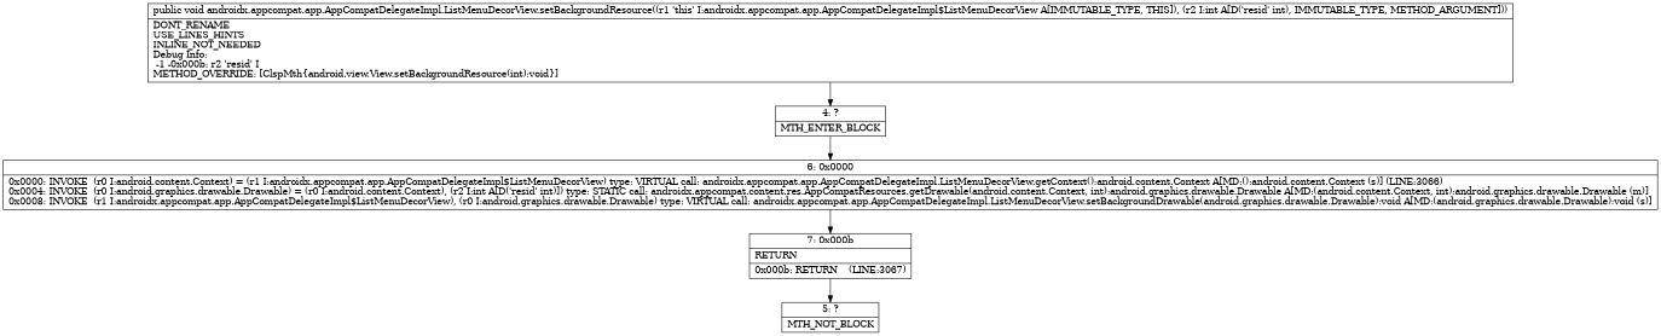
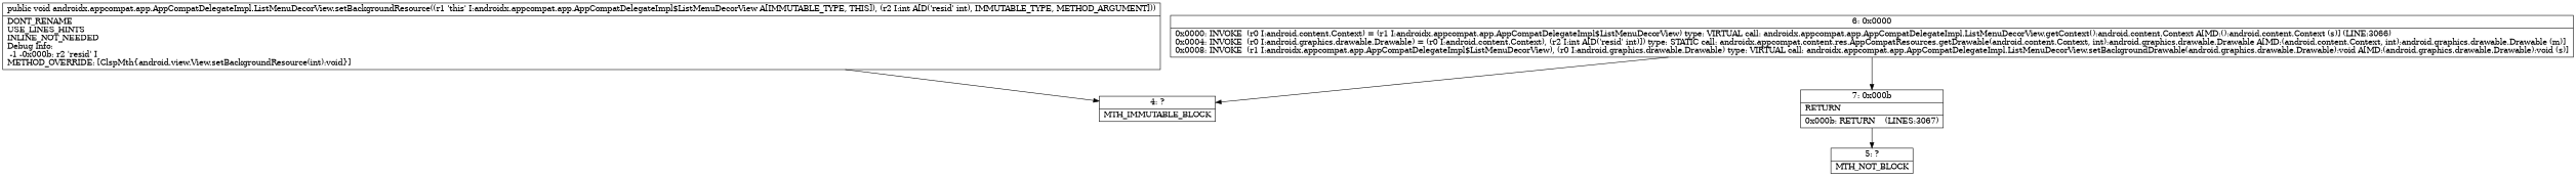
  digraph {
    node [shape=record]
-   n1 [label="{4\:\ ?|MTH_ENTER_BLOCK\l}"]
+   n1 [label="{4\:\ ?|MTH_IMMUTABLE_BLOCK\l}"]
    n2 [label="{6\:\ 0x0000|0x0000: INVOKE  (r0 I:android.content.Context) = (r1 I:androidx.appcompat.app.AppCompatDelegateImpl$ListMenuDecorView) type: VIRTUAL call: androidx.appcompat.app.AppCompatDelegateImpl.ListMenuDecorView.getContext():android.content.Context A[MD:():android.content.Context (s)] (LINE:3066)\l0x0004: INVOKE  (r0 I:android.graphics.drawable.Drawable) = (r0 I:android.content.Context), (r2 I:int A[D('resid' int)]) type: STATIC call: androidx.appcompat.content.res.AppCompatResources.getDrawable(android.content.Context, int):android.graphics.drawable.Drawable A[MD:(android.content.Context, int):android.graphics.drawable.Drawable (m)]\l0x0008: INVOKE  (r1 I:androidx.appcompat.app.AppCompatDelegateImpl$ListMenuDecorView), (r0 I:android.graphics.drawable.Drawable) type: VIRTUAL call: androidx.appcompat.app.AppCompatDelegateImpl.ListMenuDecorView.setBackgroundDrawable(android.graphics.drawable.Drawable):void A[MD:(android.graphics.drawable.Drawable):void (s)]\l}"]
-   n3 [label="{7\:\ 0x000b|RETURN\l|0x000b: RETURN    (LINE:3067)\l}"]
+   n3 [label="{7\:\ 0x000b|RETURN\l|0x000b: RETURN    (LINES:3067)\l}"]
    n4 [label="{5\:\ ?|MTH_NOT_BLOCK\l}"]
    n5 [label="{public void androidx.appcompat.app.AppCompatDelegateImpl.ListMenuDecorView.setBackgroundResource((r1 'this' I:androidx.appcompat.app.AppCompatDelegateImpl$ListMenuDecorView A[IMMUTABLE_TYPE, THIS]), (r2 I:int A[D('resid' int), IMMUTABLE_TYPE, METHOD_ARGUMENT]))  | DONT_RENAME\lUSE_LINES_HINTS\lINLINE_NOT_NEEDED\lDebug Info:\l  \-1 \-0x000b: r2 'resid' I\lMETHOD_OVERRIDE: [ClspMth\{android.view.View.setBackgroundResource(int):void\}]\l}"]
-   n1 -> n2
+   n2 -> n1
    n2 -> n3
    n3 -> n4
    n5 -> n1
  }
